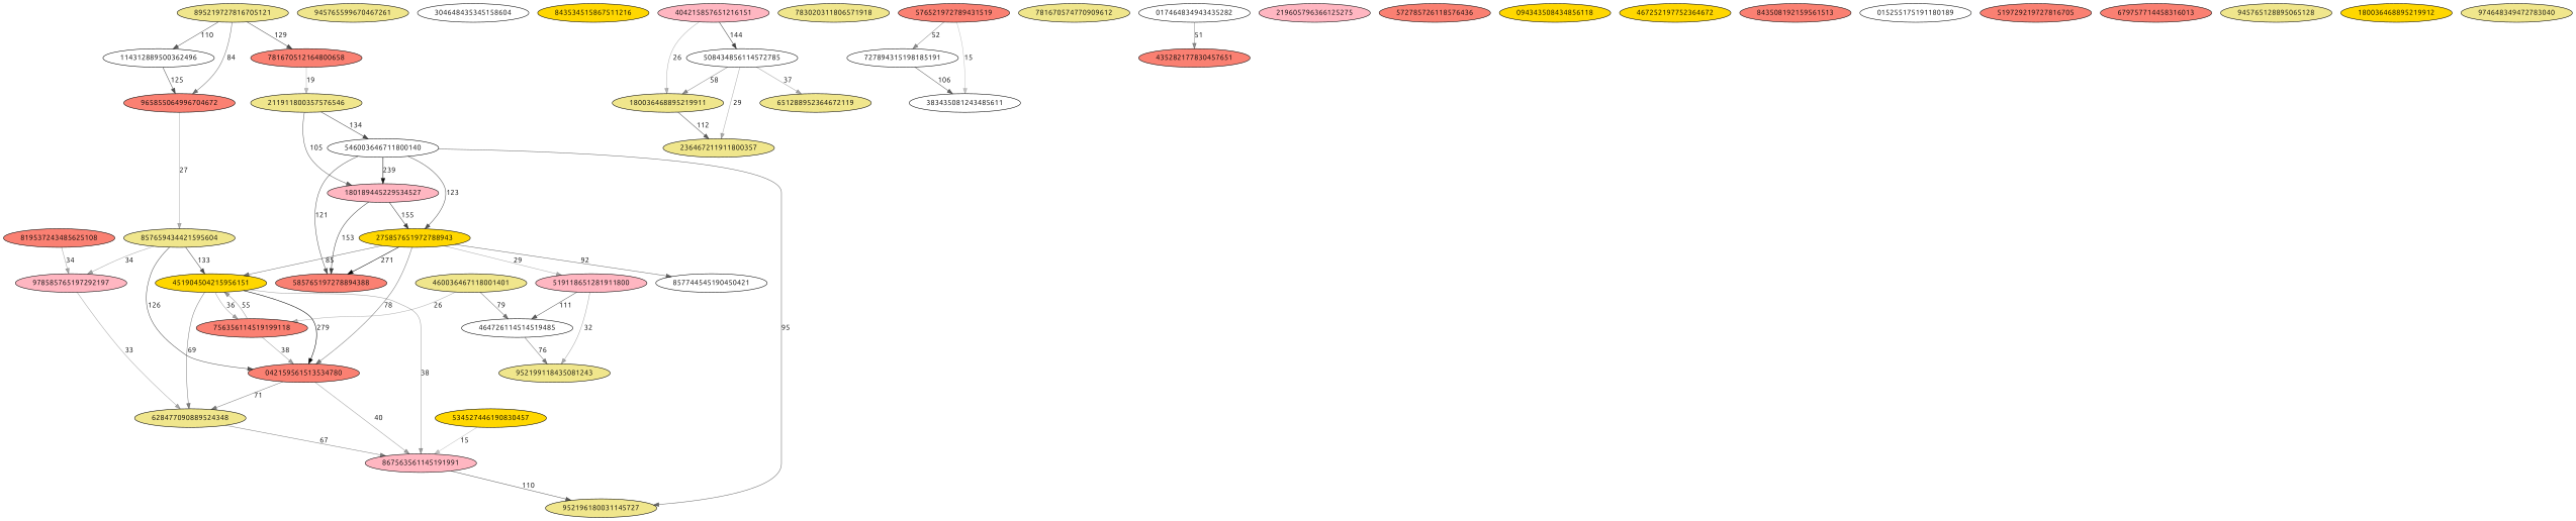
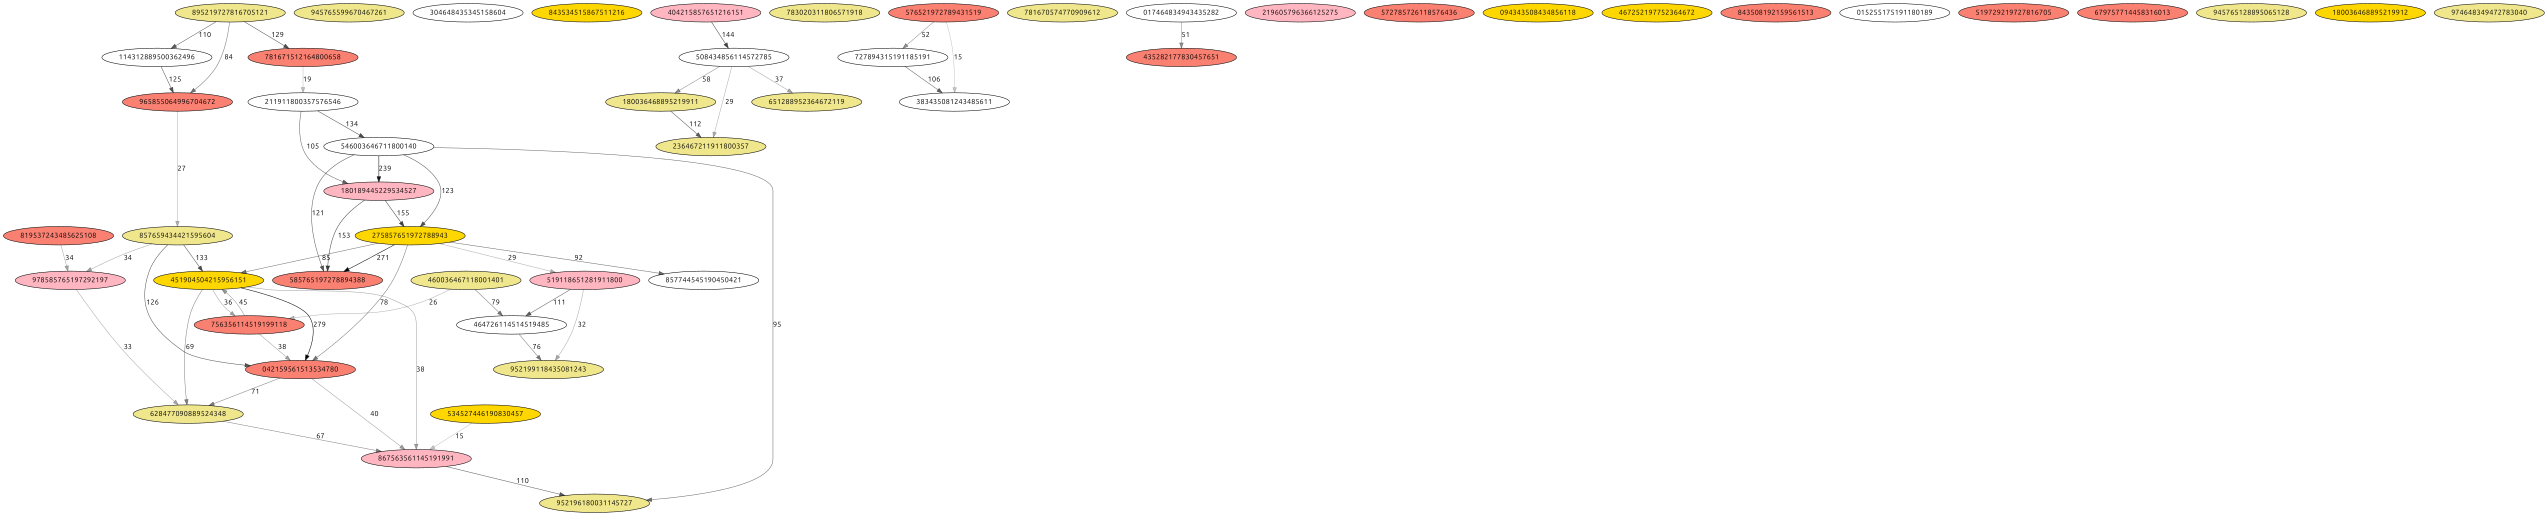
  digraph {
    fontname=Ubuntu
    node [fillcolor=khaki fontname=Ubuntu style=filled]
    edge [color="#000000a0" fontname=Ubuntu]
    867563561145191991 [fillcolor=lightpink]
    952196180031145727
-   781670512164800658 [fillcolor=salmon]
-   211911800357576546
+   781670512164800658 [fillcolor=salmon label=781671512164800658]
+   211911800357576546 [fillcolor=white]
    546003646711800140 [fillcolor=white]
    180189445229534527 [fillcolor=lightpink]
    945765599670467261
    275857651972788943 [fillcolor=gold]
    585765197278894388 [fillcolor=salmon]
    042159561513534780 [fillcolor=salmon]
    451904504215956151 [fillcolor=gold]
    519118651281911800 [fillcolor=lightpink]
    857744545190450421 [fillcolor=white]
    628477090889524348
    756356114519199118 [fillcolor=salmon]
    464726114514519485 [fillcolor=white]
    952199118435081243
    304648435345158604 [fillcolor=white]
    843534515867511216 [fillcolor=gold]
    180036468895219911
    236467211911800357
    783020311806571918
-   727894315191185191 [fillcolor=white label=727894315198185191]
+   727894315191185191 [fillcolor=white]
    383435081243485611 [fillcolor=white]
    781670574770909612
    978585765197292197 [fillcolor=lightpink]
    017464834943435282 [fillcolor=white]
    435282177830457651 [fillcolor=salmon]
    508434856114572785 [fillcolor=white]
    651288952364672119
    219605796366125275 [fillcolor=lightpink]
    572785726118576436 [fillcolor=salmon]
    404215857651216151 [fillcolor=lightpink]
    114312889500362496 [fillcolor=white]
    965855064996704672 [fillcolor=salmon]
    857659434421595604
    094343508434856118 [fillcolor=gold]
    534527446190830457 [fillcolor=gold]
    467252197752364672 [fillcolor=gold]
    843508192159561513 [fillcolor=salmon]
    576521972789431519 [fillcolor=salmon]
    015255175191180189 [fillcolor=white]
    519729219727816705 [fillcolor=salmon]
    679757714458316013 [fillcolor=salmon]
    895219727816705121
    945765128895065128
    180036468895219912 [fillcolor=gold]
    819537243485625108 [fillcolor=salmon]
    974648349472783040
    460036467118001401
    867563561145191991 -> 952196180031145727 [label=110]
    781670512164800658 -> 211911800357576546 [color="#00000042" label=19]
    211911800357576546 -> 546003646711800140 [color="#000000b0" label=134]
    211911800357576546 -> 180189445229534527 [color="#0000009c" label=105]
    546003646711800140 -> 952196180031145727 [color="#00000094" label=95]
    546003646711800140 -> 180189445229534527 [color="#000000ec" label=239]
    546003646711800140 -> 275857651972788943 [color="#000000a9" label=123]
    546003646711800140 -> 585765197278894388 [color="#000000a7" label=121]
    180189445229534527 -> 275857651972788943 [color="#000000be" label=155]
    180189445229534527 -> 585765197278894388 [color="#000000bc" label=153]
    275857651972788943 -> 585765197278894388 [color="#000000fb" label=271]
    275857651972788943 -> 042159561513534780 [color="#00000086" label=78]
    275857651972788943 -> 451904504215956151 [color="#0000008c" label=85]
    275857651972788943 -> 519118651281911800 [color="#00000052" label=29]
    275857651972788943 -> 857744545190450421 [color="#00000092" label=92]
    042159561513534780 -> 867563561145191991 [color="#00000060" label=40]
    042159561513534780 -> 628477090889524348 [color="#00000080" label=71]
    451904504215956151 -> 867563561145191991 [color="#0000005e" label=38]
    451904504215956151 -> 042159561513534780 [color="#000000ff" label=279]
    451904504215956151 -> 628477090889524348 [color="#0000007e" label=69]
    451904504215956151 -> 756356114519199118 [color="#0000005b" label=36]
    519118651281911800 -> 464726114514519485 [label=111]
    519118651281911800 -> 952199118435081243 [color="#00000056" label=32]
    628477090889524348 -> 867563561145191991 [color="#0000007c" label=67]
    756356114519199118 -> 042159561513534780 [color="#0000005e" label=38]
-   756356114519199118 -> 451904504215956151 [color="#00000066" label=55]
+   756356114519199118 -> 451904504215956151 [color="#00000066" label=45]
    464726114514519485 -> 952199118435081243 [color="#00000085" label=76]
    180036468895219911 -> 236467211911800357 [color="#000000a1" label=112]
    727894315191185191 -> 383435081243485611 [color="#0000009d" label=106]
    978585765197292197 -> 628477090889524348 [color="#00000057" label=33]
    017464834943435282 -> 435282177830457651 [color="#0000006d" label=51]
    508434856114572785 -> 180036468895219911 [color="#00000074" label=58]
    508434856114572785 -> 236467211911800357 [color="#00000052" label=29]
    508434856114572785 -> 651288952364672119 [color="#0000005c" label=37]
-   404215857651216151 -> 180036468895219911 [color="#0000004d" label=26]
    404215857651216151 -> 508434856114572785 [color="#000000b7" label=144]
    114312889500362496 -> 965855064996704672 [color="#000000aa" label=125]
    965855064996704672 -> 857659434421595604 [color="#0000004f" label=27]
    857659434421595604 -> 042159561513534780 [color="#000000ab" label=126]
    857659434421595604 -> 451904504215956151 [color="#000000b0" label=133]
    857659434421595604 -> 978585765197292197 [color="#00000059" label=34]
    534527446190830457 -> 867563561145191991 [color="#0000003b" label=15]
    576521972789431519 -> 727894315191185191 [color="#0000006e" label=52]
    576521972789431519 -> 383435081243485611 [color="#0000003b" label=15]
    895219727816705121 -> 781670512164800658 [color="#000000ad" label=129]
    895219727816705121 -> 114312889500362496 [label=110]
    895219727816705121 -> 965855064996704672 [color="#0000008b" label=84]
    819537243485625108 -> 978585765197292197 [color="#00000059" label=34]
    460036467118001401 -> 756356114519199118 [color="#0000004d" label=26]
    460036467118001401 -> 464726114514519485 [color="#00000087" label=79]
  }
